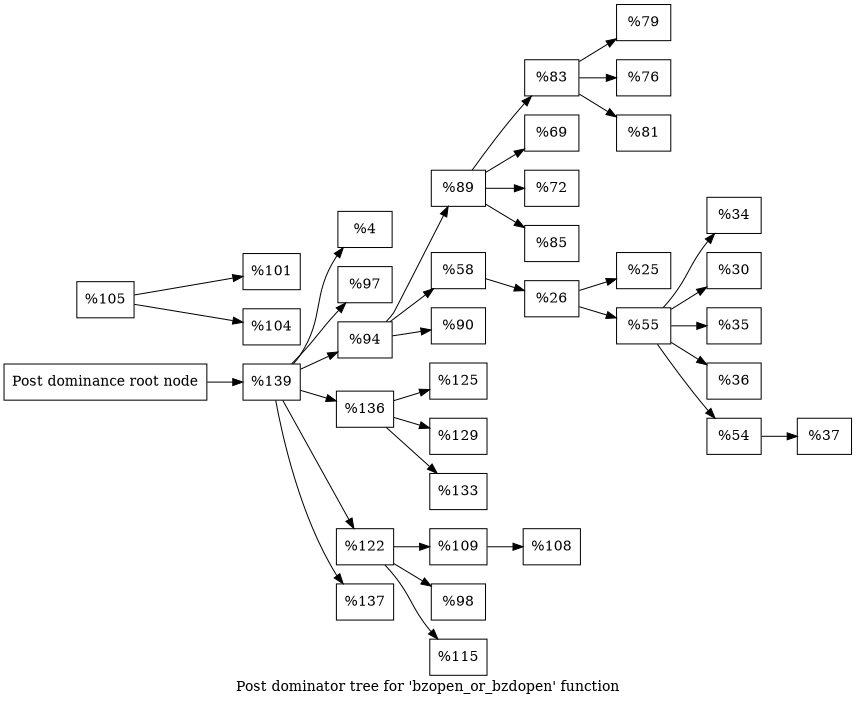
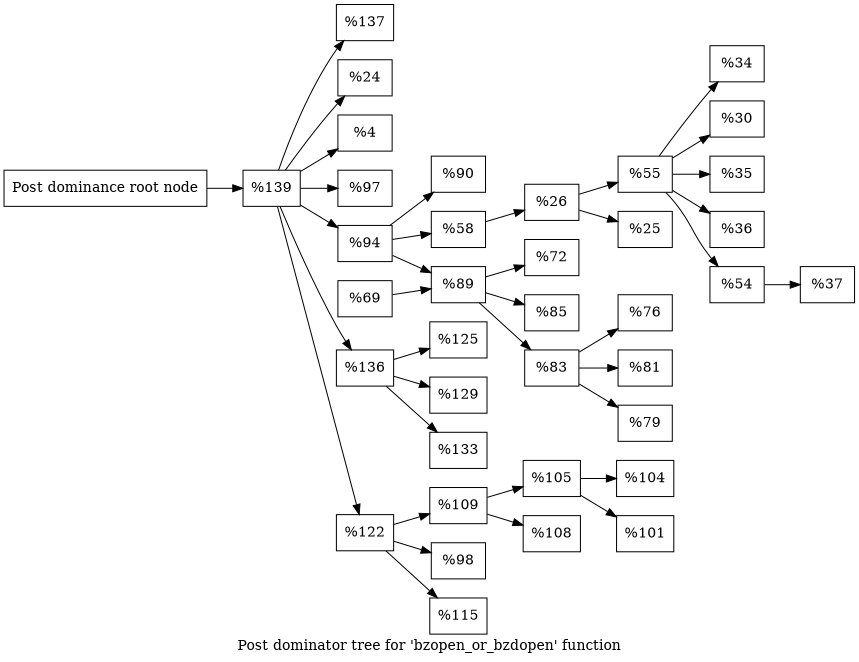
  digraph {
    label="Post dominator tree for 'bzopen_or_bzdopen' function"
    rankdir=LR
    node [shape=record]
    n1 [label="{Post dominance root node}"]
    n2 [label="{%139}"]
+   n3 [label="{%24}"]
    n4 [label="{%4}"]
    n5 [label="{%97}"]
    n6 [label="{%94}"]
    n7 [label="{%136}"]
    n8 [label="{%122}"]
    n9 [label="{%137}"]
    n10 [label="{%89}"]
    n11 [label="{%58}"]
    n12 [label="{%90}"]
    n13 [label="{%125}"]
    n14 [label="{%129}"]
    n15 [label="{%133}"]
    n16 [label="{%109}"]
    n17 [label="{%98}"]
    n18 [label="{%115}"]
    n19 [label="{%83}"]
    n20 [label="{%69}"]
    n21 [label="{%72}"]
    n22 [label="{%85}"]
    n23 [label="{%26}"]
    n24 [label="{%105}"]
    n25 [label="{%108}"]
    n26 [label="{%79}"]
    n27 [label="{%76}"]
    n28 [label="{%81}"]
    n29 [label="{%25}"]
    n30 [label="{%55}"]
    n31 [label="{%34}"]
    n32 [label="{%30}"]
    n33 [label="{%35}"]
    n34 [label="{%36}"]
    n35 [label="{%54}"]
    n36 [label="{%37}"]
    n37 [label="{%101}"]
    n38 [label="{%104}"]
    n1 -> n2
+   n2 -> n3
    n2 -> n4
    n2 -> n5
    n2 -> n6
    n2 -> n7
    n2 -> n8
    n2 -> n9
    n6 -> n10
    n6 -> n11
    n6 -> n12
    n7 -> n13
    n7 -> n14
    n7 -> n15
    n8 -> n16
    n8 -> n17
    n8 -> n18
    n10 -> n19
-   n10 -> n20
+   n20 -> n10
    n10 -> n21
    n10 -> n22
    n11 -> n23
+   n16 -> n24
    n16 -> n25
    n19 -> n26
    n19 -> n27
    n19 -> n28
    n23 -> n29
    n23 -> n30
    n24 -> n37
    n24 -> n38
    n30 -> n31
    n30 -> n32
    n30 -> n33
    n30 -> n34
    n30 -> n35
    n35 -> n36
  }
